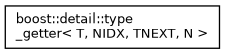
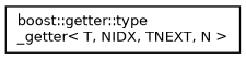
  digraph {
    rankdir=LR
-   n1 [color=black fillcolor=white fontname=Helvetica fontsize=10 height=0.2 label="boost::detail::type\l_getter\< T, NIDX, TNEXT, N \>" shape=record style=filled width=0.4]
+   n1 [color=black fillcolor=white fontname=Helvetica fontsize=10 height=0.2 label="boost::getter::type\l_getter\< T, NIDX, TNEXT, N \>" shape=record style=filled width=0.4]
  }
